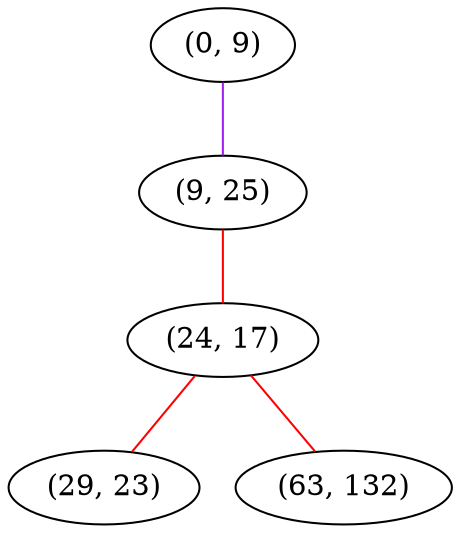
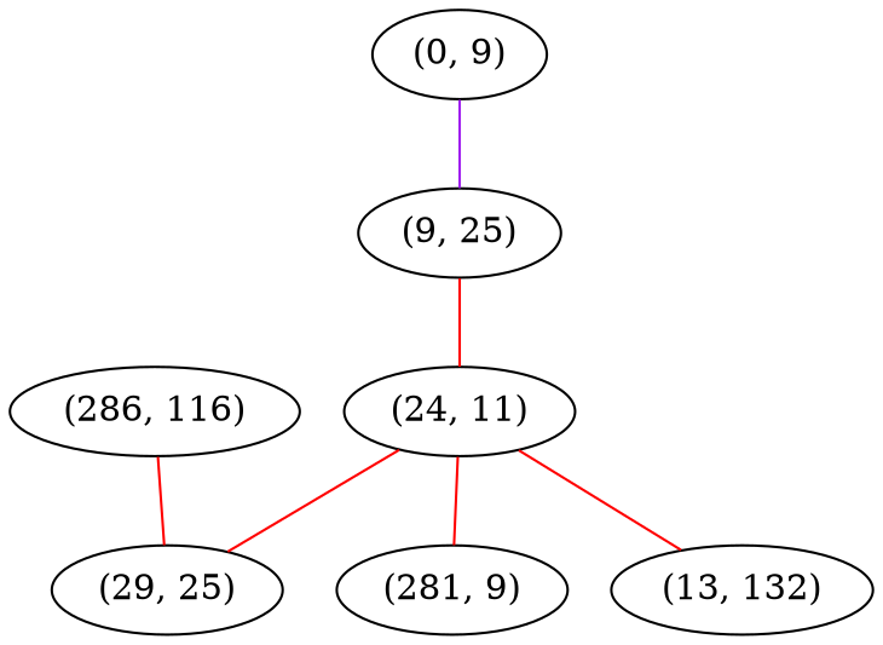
  graph {
    edge [color=red weight=1]
    n1 [label="(0, 9)"]
    n2 [label="(9, 25)"]
-   "(24, 17)"
-   "(29, 25)" [label="(29, 23)"]
-   "(13, 132)" [label="(63, 132)"]
+   "(24, 17)" [label="(24, 11)"]
+   "(29, 25)"
+   "(281, 9)"
+   "(13, 132)"
+   "(286, 116)"
    n1 -- n2 [color=purple weight=4]
    n2 -- "(24, 17)"
    "(24, 17)" -- "(29, 25)"
+   "(24, 17)" -- "(281, 9)"
    "(24, 17)" -- "(13, 132)"
+   "(286, 116)" -- "(29, 25)"
  }
